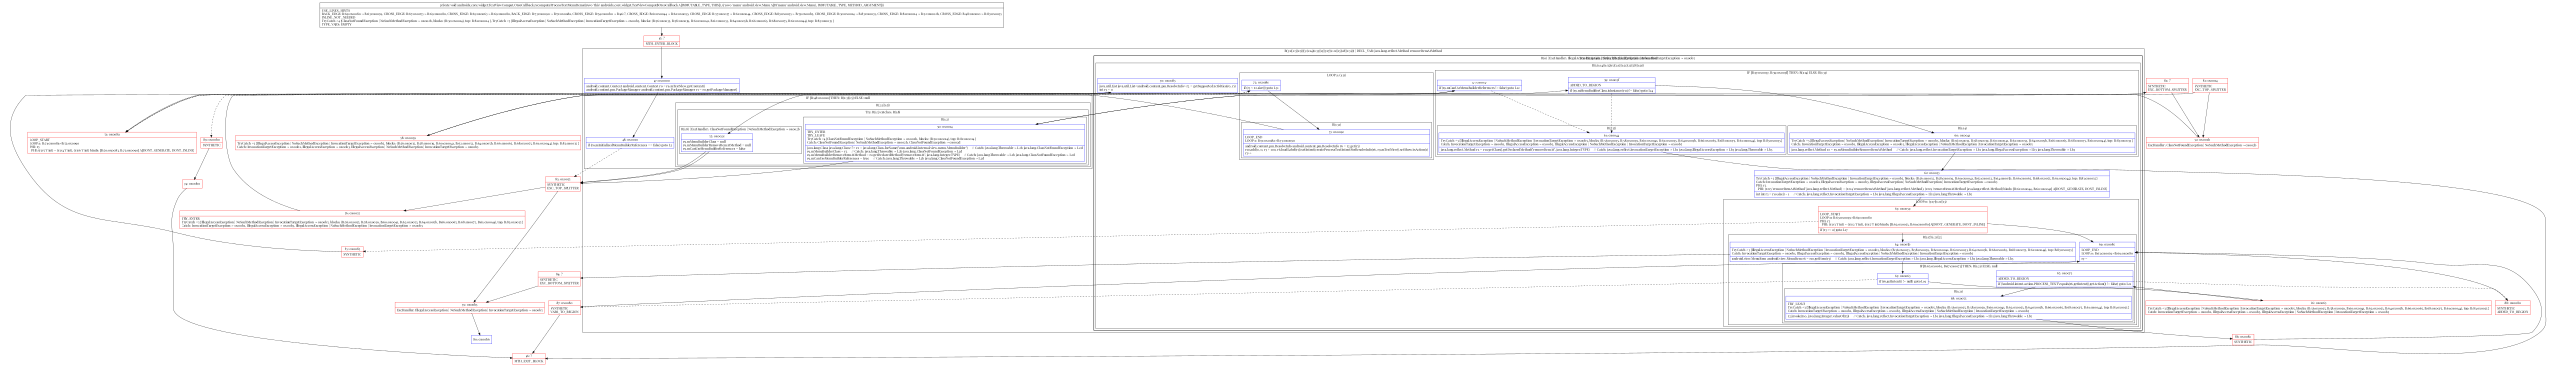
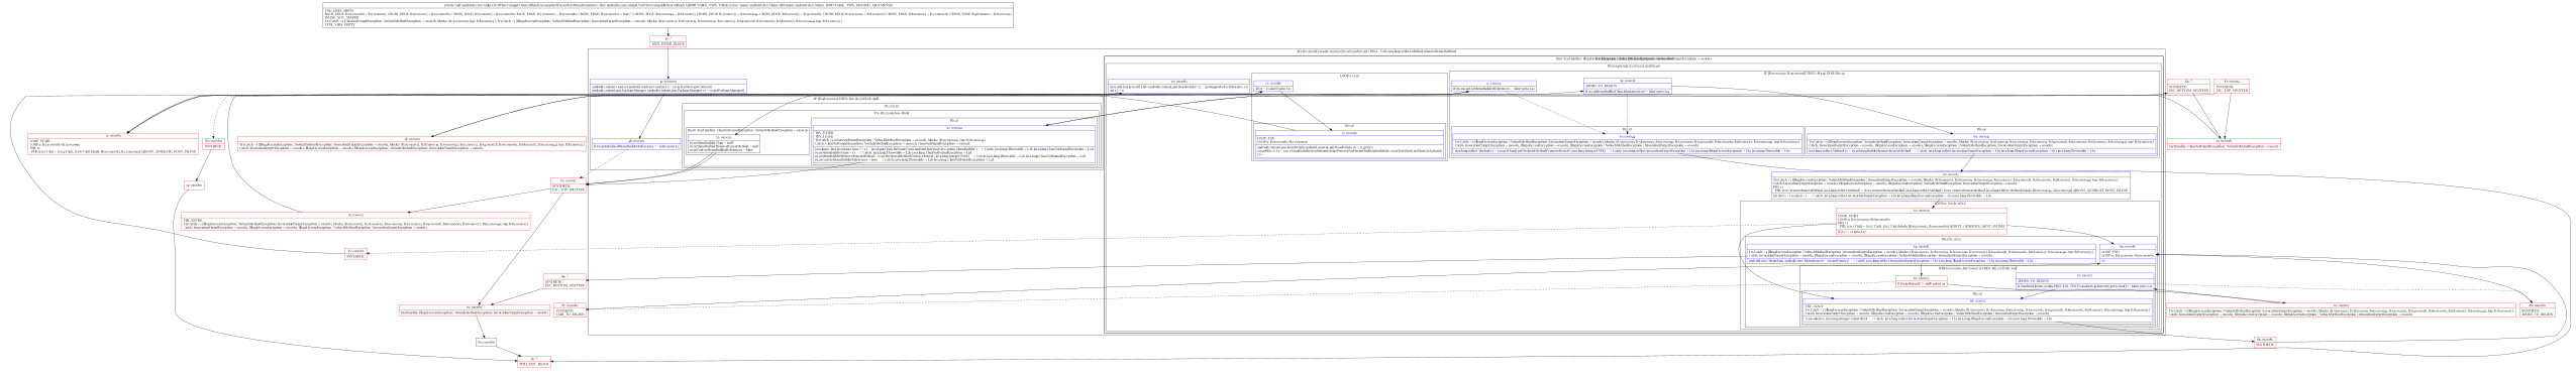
  digraph {
    fontname="Playfair Display"
    node [color=red fontname="Playfair Display" shape=record]
    edge [fontname="Playfair Display"]
    n1 [color=blue label="{50\:\ 0x0014|TRY_ENTER\lTRY_LEAVE\lTryCatch #4 \{ClassNotFoundException \| NoSuchMethodException \-\> 0x002b, blocks: (B:50:0x0014), top: B:81:0x0014 \}\lCatch: ClassNotFoundException \| NoSuchMethodException \-\> 0x002b, ClassNotFoundException \-\> 0x002d\l|java.lang.Class java.lang.Class\<?\> r2 = java.lang.Class.forName(\"com.android.internal.view.menu.MenuBuilder\")     \/\/ Catch: java.lang.Throwable \-\> L2b java.lang.ClassNotFoundException \-\> L2d\lr9.mMenuBuilderClass = r2     \/\/ Catch: java.lang.Throwable \-\> L2b java.lang.ClassNotFoundException \-\> L2d\lr9.mMenuBuilderRemoveItemAtMethod = r2.getDeclaredMethod(\"removeItemAt\", java.lang.Integer.TYPE)     \/\/ Catch: java.lang.Throwable \-\> L2b java.lang.ClassNotFoundException \-\> L2d\lr9.mCanUseMenuBuilderReferences = true     \/\/ Catch: java.lang.Throwable \-\> L2b java.lang.ClassNotFoundException \-\> L2d\l}"]
    n2 [color=blue label="{55\:\ 0x002e|r9.mMenuBuilderClass = null\lr9.mMenuBuilderRemoveItemAtMethod = null\lr9.mCanUseMenuBuilderReferences = false\l}"]
    n3 [color=blue label="{48\:\ 0x0010|if (r9.mInitializedMenuBuilderReferences == false) goto L3\l}"]
    n4 [color=blue label="{60\:\ 0x0041|TryCatch #3 \{IllegalAccessException \| NoSuchMethodException \| InvocationTargetException \-\> 0x00b5, blocks: (B:56:0x0035, B:58:0x0039, B:60:0x0041, B:62:0x0053, B:64:0x005b, B:66:0x0065, B:68:0x0075, B:61:0x0044), top: B:83:0x0035 \}\lCatch: InvocationTargetException \-\> 0x00b1, IllegalAccessException \-\> 0x00b3, IllegalAccessException \| NoSuchMethodException \| InvocationTargetException \-\> 0x00b5\l|java.lang.reflect.Method r2 = r9.mMenuBuilderRemoveItemAtMethod     \/\/ Catch: java.lang.reflect.InvocationTargetException \-\> Lb1 java.lang.IllegalAccessException \-\> Lb3 java.lang.Throwable \-\> Lb5\l}"]
    n5 [color=blue label="{61\:\ 0x0044|TryCatch #3 \{IllegalAccessException \| NoSuchMethodException \| InvocationTargetException \-\> 0x00b5, blocks: (B:56:0x0035, B:58:0x0039, B:60:0x0041, B:62:0x0053, B:64:0x005b, B:66:0x0065, B:68:0x0075, B:61:0x0044), top: B:83:0x0035 \}\lCatch: InvocationTargetException \-\> 0x00b1, IllegalAccessException \-\> 0x00b3, IllegalAccessException \| NoSuchMethodException \| InvocationTargetException \-\> 0x00b5\l|java.lang.reflect.Method r2 = r10.getClass().getDeclaredMethod(\"removeItemAt\", java.lang.Integer.TYPE)     \/\/ Catch: java.lang.reflect.InvocationTargetException \-\> Lb1 java.lang.IllegalAccessException \-\> Lb3 java.lang.Throwable \-\> Lb5\l}"]
    n6 [color=blue label="{57\:\ 0x0037|if (r9.mCanUseMenuBuilderReferences != false) goto L12\l}"]
    n7 [color=blue label="{59\:\ 0x003f|ADDED_TO_REGION\l|if (r9.mMenuBuilderClass.isInstance(r10) != false) goto L14\l}"]
    n8 [color=blue label="{68\:\ 0x0075|TRY_LEAVE\lTryCatch #3 \{IllegalAccessException \| NoSuchMethodException \| InvocationTargetException \-\> 0x00b5, blocks: (B:56:0x0035, B:58:0x0039, B:60:0x0041, B:62:0x0053, B:64:0x005b, B:66:0x0065, B:68:0x0075, B:61:0x0044), top: B:83:0x0035 \}\lCatch: InvocationTargetException \-\> 0x00b1, IllegalAccessException \-\> 0x00b3, IllegalAccessException \| NoSuchMethodException \| InvocationTargetException \-\> 0x00b5\l|r2.invoke(r10, java.lang.Integer.valueOf(r3))     \/\/ Catch: java.lang.reflect.InvocationTargetException \-\> Lb1 java.lang.IllegalAccessException \-\> Lb3 java.lang.Throwable \-\> Lb5\l}"]
-   n9 [color=blue label="{65\:\ 0x0063|if (r6.getIntent() != null) goto L19\l}"]
+   n9 [label="{65\:\ 0x0063|if (r6.getIntent() != null) goto L19\l}"]
    n10 [color=blue label="{67\:\ 0x0073|ADDED_TO_REGION\l|if (\"android.intent.action.PROCESS_TEXT\".equals(r6.getIntent().getAction()) != false) goto L21\l}"]
    n11 [color=blue label="{64\:\ 0x005b|TryCatch #3 \{IllegalAccessException \| NoSuchMethodException \| InvocationTargetException \-\> 0x00b5, blocks: (B:56:0x0035, B:58:0x0039, B:60:0x0041, B:62:0x0053, B:64:0x005b, B:66:0x0065, B:68:0x0075, B:61:0x0044), top: B:83:0x0035 \}\lCatch: InvocationTargetException \-\> 0x00b1, IllegalAccessException \-\> 0x00b3, IllegalAccessException \| NoSuchMethodException \| InvocationTargetException \-\> 0x00b5\l|android.view.MenuItem android.view.MenuItem r6 = r10.getItem(r3)     \/\/ Catch: java.lang.reflect.InvocationTargetException \-\> Lb1 java.lang.IllegalAccessException \-\> Lb3 java.lang.Throwable \-\> Lb5\l}"]
    n12 [color=blue label="{69\:\ 0x0080|LOOP_END\lLOOP:0: B:63:0x0059\-\>B:69:0x0080\l|r3\-\-\l}"]
    n13 [label="{63\:\ 0x0059|LOOP_START\lLOOP:0: B:63:0x0059\-\>B:69:0x0080\lPHI: r3 \l  PHI: (r3v3 'i' int) = (r3v2 'i' int), (r3v7 'i' int) binds: [B:62:0x0053, B:69:0x0080] A[DONT_GENERATE, DONT_INLINE]\l|if (r3 \>= 0) goto L17\l}"]
    n14 [color=blue label="{73\:\ 0x0090|LOOP_END\lLOOP:1: B:71:0x008a\-\>B:73:0x0090\l|android.content.pm.ResolveInfo android.content.pm.ResolveInfo r6 = r2.get(r3)\lr10.add(0, 0, r3 + 100, r6.loadLabel(r1)).setIntent(createProcessTextIntentForResolveInfo(r6, r9.mTextView)).setShowAsAction(1)\lr3++\l}"]
    n15 [color=blue label="{72\:\ 0x008e|if (r3 \< r2.size()) goto L31\l}"]
    n16 [color=blue label="{62\:\ 0x0053|TryCatch #3 \{IllegalAccessException \| NoSuchMethodException \| InvocationTargetException \-\> 0x00b5, blocks: (B:56:0x0035, B:58:0x0039, B:60:0x0041, B:62:0x0053, B:64:0x005b, B:66:0x0065, B:68:0x0075, B:61:0x0044), top: B:83:0x0035 \}\lCatch: InvocationTargetException \-\> 0x00b1, IllegalAccessException \-\> 0x00b3, IllegalAccessException \| NoSuchMethodException \| InvocationTargetException \-\> 0x00b5\lPHI: r2 \l  PHI: (r2v5 'removeItemAtMethod' java.lang.reflect.Method) = (r2v4 'removeItemAtMethod' java.lang.reflect.Method), (r2v9 'removeItemAtMethod' java.lang.reflect.Method) binds: [B:61:0x0044, B:60:0x0041] A[DONT_GENERATE, DONT_INLINE]\l|int int r3 = r10.size() \- 1     \/\/ Catch: java.lang.reflect.InvocationTargetException \-\> Lb1 java.lang.IllegalAccessException \-\> Lb3 java.lang.Throwable \-\> Lb5\l}"]
    n17 [color=blue label="{70\:\ 0x0083|java.util.List java.util.List\<android.content.pm.ResolveInfo\> r2 = getSupportedActivities(r0, r1)\lint r3 = 0\l}"]
    n18 [color=blue label="{47\:\ 0x0000|android.content.Context android.content.Context r0 = r9.mTextView.getContext()\landroid.content.pm.PackageManager android.content.pm.PackageManager r1 = r0.getPackageManager()\l}"]
    n19 [label="{83\:\ 0x0035|SYNTHETIC\lEXC_TOP_SPLITTER\l}"]
    n20 [label="{82\:\ ?|SYNTHETIC\lEXC_BOTTOM_SPLITTER\l}"]
    n21 [label="{46\:\ ?|MTH_EXIT_BLOCK\l}"]
    n22 [label="{58\:\ 0x0039|TryCatch #3 \{IllegalAccessException \| NoSuchMethodException \| InvocationTargetException \-\> 0x00b5, blocks: (B:56:0x0035, B:58:0x0039, B:60:0x0041, B:62:0x0053, B:64:0x005b, B:66:0x0065, B:68:0x0075, B:61:0x0044), top: B:83:0x0035 \}\lCatch: InvocationTargetException \-\> 0x00b1, IllegalAccessException \-\> 0x00b3, IllegalAccessException \| NoSuchMethodException \| InvocationTargetException \-\> 0x00b5\l}"]
    n23 [label="{86\:\ 0x0080|SYNTHETIC\l}"]
    n24 [label="{66\:\ 0x0065|TryCatch #3 \{IllegalAccessException \| NoSuchMethodException \| InvocationTargetException \-\> 0x00b5, blocks: (B:56:0x0035, B:58:0x0039, B:60:0x0041, B:62:0x0053, B:64:0x005b, B:66:0x0065, B:68:0x0075, B:61:0x0044), top: B:83:0x0035 \}\lCatch: InvocationTargetException \-\> 0x00b1, IllegalAccessException \-\> 0x00b3, IllegalAccessException \| NoSuchMethodException \| InvocationTargetException \-\> 0x00b5\l}"]
    n25 [label="{87\:\ 0x0080|SYNTHETIC\lVARS_TO_REGION\l}"]
    n26 [label="{88\:\ 0x0080|SYNTHETIC\lADDED_TO_REGION\l}"]
    n27 [label="{84\:\ ?|SYNTHETIC\lEXC_BOTTOM_SPLITTER\l}"]
    n28 [label="{85\:\ 0x0083|SYNTHETIC\l}"]
    n29 [label="{71\:\ 0x008a|LOOP_START\lLOOP:1: B:71:0x008a\-\>B:73:0x0090\lPHI: r3 \l  PHI: (r3v5 'i' int) = (r3v4 'i' int), (r3v6 'i' int) binds: [B:70:0x0083, B:73:0x0090] A[DONT_GENERATE, DONT_INLINE]\l}"]
    n30 [label="{89\:\ 0x00b0|SYNTHETIC\l}"]
    n31 [label="{56\:\ 0x0035|TRY_ENTER\lTryCatch #3 \{IllegalAccessException \| NoSuchMethodException \| InvocationTargetException \-\> 0x00b5, blocks: (B:56:0x0035, B:58:0x0039, B:60:0x0041, B:62:0x0053, B:64:0x005b, B:66:0x0065, B:68:0x0075, B:61:0x0044), top: B:83:0x0035 \}\lCatch: InvocationTargetException \-\> 0x00b1, IllegalAccessException \-\> 0x00b3, IllegalAccessException \| NoSuchMethodException \| InvocationTargetException \-\> 0x00b5\l}"]
    n32 [label="{79\:\ 0x00b5|ExcHandler: IllegalAccessException \| NoSuchMethodException \| InvocationTargetException \-\> 0x00b5\l}"]
    n33 [label="{81\:\ 0x0014|SYNTHETIC\lEXC_TOP_SPLITTER\l}"]
    n34 [label="{52\:\ 0x002b|ExcHandler: ClassNotFoundException \| NoSuchMethodException \-\> 0x002b\l}"]
    n35 [label="{74\:\ 0x00b0}"]
    n36 [label="{45\:\ ?|MTH_ENTER_BLOCK\l}"]
    n37 [color=blue label="{80\:\ 0x00b6}"]
    n38 [label="{private void androidx.core.widget.TextViewCompat.OreoCallback.recomputeProcessTextMenuItems((r9v0 'this' androidx.core.widget.TextViewCompat$OreoCallback A[IMMUTABLE_TYPE, THIS]), (r10v0 'menu' android.view.Menu A[D('menu' android.view.Menu), IMMUTABLE_TYPE, METHOD_ARGUMENT]))  | USE_LINES_HINTS\lBACK_EDGE: B:69:0x0080 \-\> B:63:0x0059, CROSS_EDGE: B:67:0x0073 \-\> B:69:0x0080, CROSS_EDGE: B:65:0x0063 \-\> B:69:0x0080, BACK_EDGE: B:73:0x0090 \-\> B:71:0x008a, CROSS_EDGE: B:74:0x00b0 \-\> B:46:?, CROSS_EDGE: B:61:0x0044 \-\> B:62:0x0053, CROSS_EDGE: B:57:0x0037 \-\> B:61:0x0044, CROSS_EDGE: B:83:0x0035 \-\> B:79:0x00b5, CROSS_EDGE: B:50:0x0014 \-\> B:83:0x0035, CROSS_EDGE: B:81:0x0014 \-\> B:52:0x002b, CROSS_EDGE: B:48:0x0010 \-\> B:83:0x0035\lINLINE_NOT_NEEDED\lTryCatch #4 \{ClassNotFoundException \| NoSuchMethodException \-\> 0x002b, blocks: (B:50:0x0014), top: B:81:0x0014 \}, TryCatch #3 \{IllegalAccessException \| NoSuchMethodException \| InvocationTargetException \-\> 0x00b5, blocks: (B:56:0x0035, B:58:0x0039, B:60:0x0041, B:62:0x0053, B:64:0x005b, B:66:0x0065, B:68:0x0075, B:61:0x0044), top: B:83:0x0035 \}\lTYPE_VARS: EMPTY\l}" color=""]
    subgraph cluster_1 {
      label="R(3:1|(2:3|(1:5))|(5:(1:14)(1:35)|15|(3:17|(1:21)|23)|28|(1:31))) | DECL_VAR: java.lang.reflect.Method removeItemAtMethod\l"
      n18
      subgraph cluster_2 {
        label="IF [B:48:0x0010] THEN: R(2:3|(1:5)) ELSE: null"
        n3
        subgraph cluster_3 {
          label="R(2:3|(1:5))"
          subgraph cluster_4 {
            label="Try: R(1:5) catches: R(1:8)"
            subgraph cluster_5 {
              label="R(1:2)"
              n1
            }
            subgraph cluster_6 {
              label="R(1:8) | ExcHandler: ClassNotFoundException \| NoSuchMethodException \-\> 0x002b\l"
              n2
            }
          }
        }
      }
      subgraph cluster_7 {
        label="Try: R(5:(1:14)(1:35)|15|(3:17|(1:21)|23)|28|(1:31)) catches: R(0)"
        subgraph cluster_8 {
          label="R(5:(1:14)(1:35)|15|(3:17|(1:21)|23)|28|(1:31))"
          n16
          n17
          subgraph cluster_9 {
            label="IF [B:57:0x0037, B:59:0x003f] THEN: R(1:14) ELSE: R(1:35)"
            n6
            n7
            subgraph cluster_10 {
              label="R(1:14)"
              n4
            }
            subgraph cluster_11 {
              label="R(2:35)"
              n5
            }
          }
          subgraph cluster_12 {
            label="LOOP:0: (3:17|(1:21)|23)"
            n13
            subgraph cluster_13 {
              label="R(3:17|(1:21)|23)"
              n11
              n12
              subgraph cluster_14 {
                label="IF [B:65:0x0063, B:67:0x0073] THEN: R(1:21) ELSE: null"
                n9
                n10
                subgraph cluster_15 {
                  label="R(1:21)"
                  n8
                }
              }
            }
          }
          subgraph cluster_16 {
            label="LOOP:1: (1:31)"
            n15
            subgraph cluster_17 {
              label="R(1:31)"
              n14
            }
          }
        }
        subgraph cluster_18 {
          label="R(0) | ExcHandler: IllegalAccessException \| NoSuchMethodException \| InvocationTargetException \-\> 0x00b5\l"
        }
      }
    }
    subgraph cluster_19 {
      label="R(1:8) | ExcHandler: ClassNotFoundException \| NoSuchMethodException \-\> 0x002b\l"
    }
    subgraph cluster_20 {
      label="R(0) | ExcHandler: IllegalAccessException \| NoSuchMethodException \| InvocationTargetException \-\> 0x00b5\l"
    }
    n1 -> n19
    n1 -> n20
    n2 -> n19
    n2 -> n19
    n3 -> n19 [style=dashed]
    n4 -> n16
    n5 -> n21
    n6 -> n5 [style=dashed]
    n6 -> n22
    n7 -> n4
    n7 -> n5 [style=dashed]
    n8 -> n23
    n9 -> n24
    n9 -> n25 [style=dashed]
    n10 -> n8
    n10 -> n26 [style=dashed]
    n11 -> n9
    n11 -> n27
-   n13 -> n11
+   n13 -> n8
    n13 -> n12
    n13 -> n28 [style=dashed]
    n14 -> n29
    n15 -> n14
    n15 -> n30 [style=dashed]
    n16 -> n13
    n17 -> n29
    n18 -> n3
    n19 -> n31
    n19 -> n32
    n20 -> n34
    n22 -> n7
    n23 -> n12
    n24 -> n10
    n25 -> n12
    n26 -> n12
    n27 -> n32
    n28 -> n17
-   n29 -> n15 [style=dashed]
+   n29 -> n15
    n30 -> n35
    n31 -> n6
    n32 -> n37
    n33 -> n1
    n33 -> n34
    n34 -> n2
    n35 -> n21
    n36 -> n18
-   n25 -> n21
+   n37 -> n21
    n38 -> n36
  }
